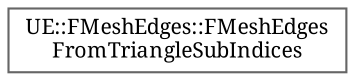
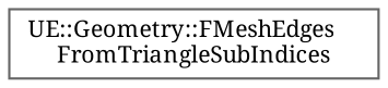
  digraph {
    rankdir=TB
    fontname="Noto Serif"
-   n1 [color=grey40 fillcolor=white fontname="Noto Serif" fontsize=10 height=0.2 label="UE::FMeshEdges::FMeshEdges\lFromTriangleSubIndices" shape=box style=filled width=0.4]
+   n1 [color=grey40 fillcolor=white fontname="Noto Serif" fontsize=10 height=0.2 label="UE::Geometry::FMeshEdges\lFromTriangleSubIndices" shape=box style=filled width=0.4]
  }
